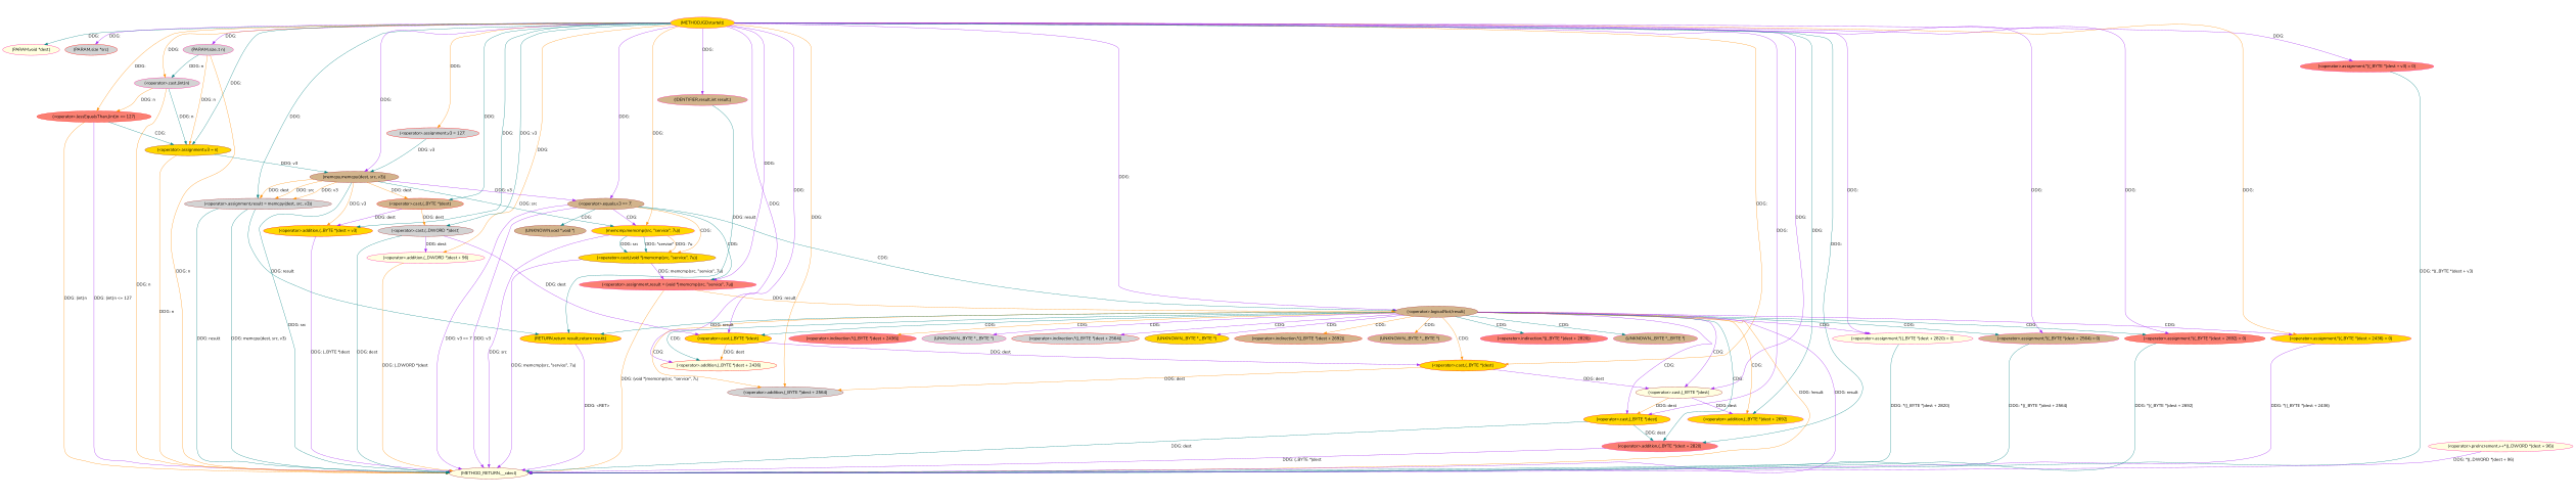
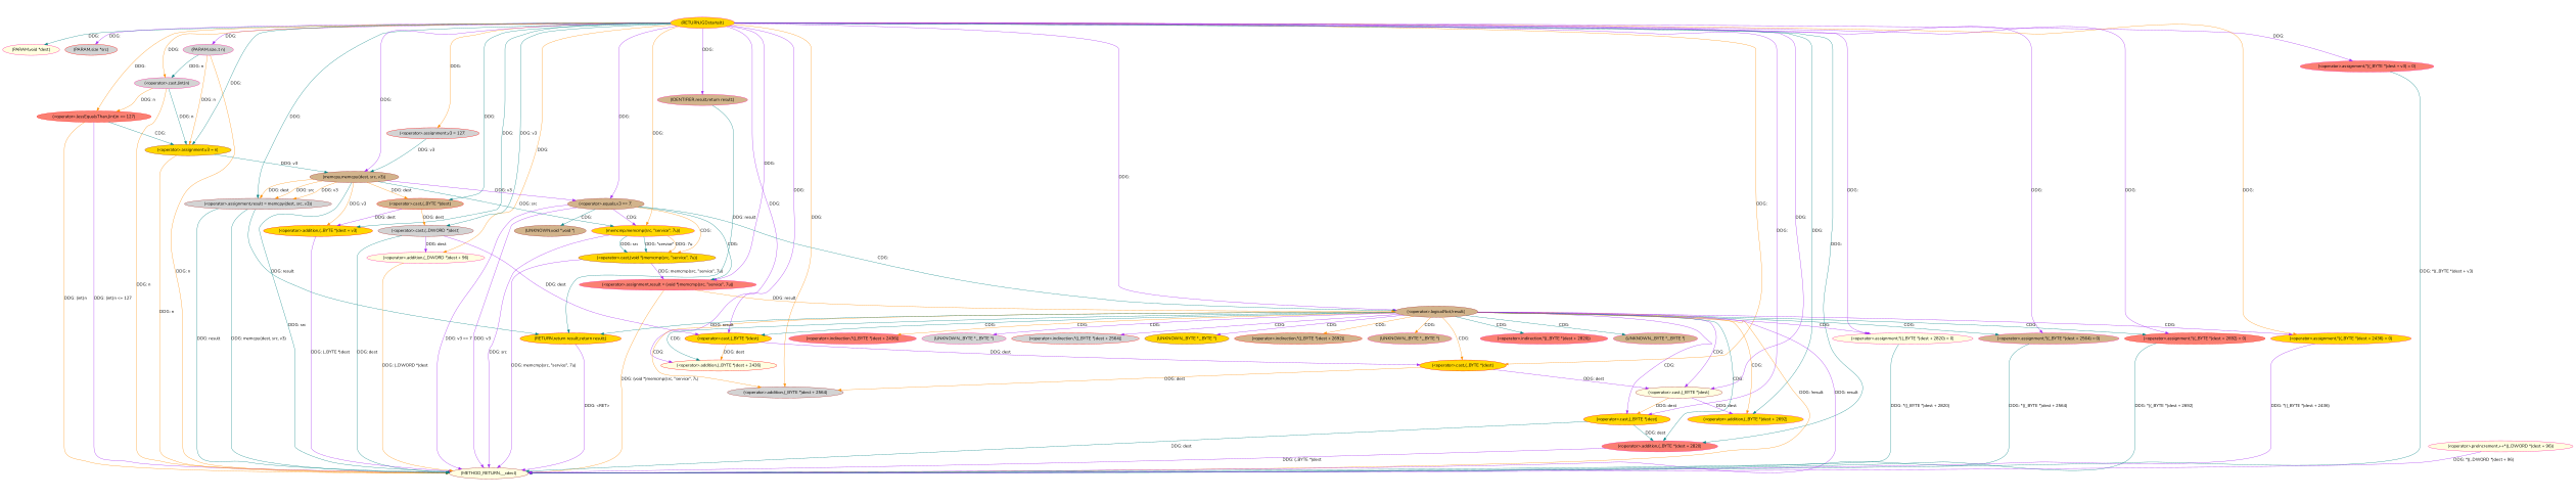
  digraph {
    fontname=Nunito
    node [color=deeppink fillcolor=gold fontname=Nunito style=filled]
    edge [color=purple fontname=Nunito]
-   n1 [label="(METHOD,IGDstartelt)"]
+   n1 [label="(RETURN,IGDstartelt)"]
    n2 [fillcolor=lightyellow label="(PARAM,void *dest)"]
    n3 [color=red fillcolor=lightgrey label="(PARAM,size *src)"]
    n4 [fillcolor=lightgrey label="(PARAM,size_t n)"]
    n5 [color=red fillcolor=lightgrey label="(<operator>.assignment,v3 = 127)"]
    n6 [color=red fillcolor=salmon label="(<operator>.lessEqualsThan,(int)n <= 127)"]
    n7 [fillcolor=lightgrey label="(<operator>.cast,(int)n)"]
    n8 [color=brown label="(<operator>.assignment,v3 = n)"]
    n9 [color=brown fillcolor=lightgrey label="(<operator>.assignment,result = memcpy(dest, src, v3))"]
    n10 [color=brown fillcolor=tan label="(memcpy,memcpy(dest, src, v3))"]
    n11 [fillcolor=salmon label="(<operator>.assignment,*((_BYTE *)dest + v3) = 0)"]
    n12 [color=red label="(<operator>.addition,(_BYTE *)dest + v3)"]
    n13 [color=red fillcolor=tan label="(<operator>.cast,(_BYTE *)dest)"]
    n14 [fillcolor=lightyellow label="(<operator>.addition,(_DWORD *)dest + 96)"]
    n15 [color=brown fillcolor=lightgrey label="(<operator>.cast,(_DWORD *)dest)"]
    n16 [color=brown fillcolor=tan label="(<operator>.equals,v3 == 7)"]
    n17 [fillcolor=salmon label="(<operator>.assignment,result = (void *)memcmp(src, \"service\", 7u))"]
    n18 [label="(memcmp,memcmp(src, \"service\", 7u))"]
    n19 [color=brown fillcolor=tan label="(<operator>.logicalNot,!result)"]
    n20 [label="(<operator>.assignment,*((_BYTE *)dest + 2436) = 0)"]
    n21 [color=red fillcolor=lightyellow label="(<operator>.addition,(_BYTE *)dest + 2436)"]
    n22 [color=red label="(<operator>.cast,(_BYTE *)dest)"]
    n23 [fillcolor=tan label="(<operator>.assignment,*((_BYTE *)dest + 2564) = 0)"]
    n24 [color=brown fillcolor=lightgrey label="(<operator>.addition,(_BYTE *)dest + 2564)"]
    n25 [color=red label="(<operator>.cast,(_BYTE *)dest)"]
    n26 [color=red fillcolor=salmon label="(<operator>.assignment,*((_BYTE *)dest + 2692) = 0)"]
    n27 [label="(<operator>.addition,(_BYTE *)dest + 2692)"]
    n28 [color=brown fillcolor=lightyellow label="(<operator>.cast,(_BYTE *)dest)"]
    n29 [fillcolor=lightyellow label="(<operator>.assignment,*((_BYTE *)dest + 2820) = 0)"]
    n30 [fillcolor=salmon label="(<operator>.addition,(_BYTE *)dest + 2820)"]
    n31 [color=red label="(<operator>.cast,(_BYTE *)dest)"]
-   n32 [fillcolor=tan label="(IDENTIFIER,result,int result;)"]
+   n32 [fillcolor=tan label="(IDENTIFIER,result,return result;)"]
    n33 [color=brown fillcolor=lightyellow label="(METHOD_RETURN,__cdecl)"]
    n34 [color=red label="(RETURN,return result;,return result;)"]
    n35 [color=brown label="(<operator>.cast,(void *)memcmp(src, \"service\", 7u))"]
    n36 [color=brown fillcolor=tan label="(UNKNOWN,void *,void *)"]
    n37 [fillcolor=salmon label="(<operator>.indirection,*((_BYTE *)dest + 2436))"]
    n38 [fillcolor=lightgrey label="(UNKNOWN,_BYTE *,_BYTE *)"]
    n39 [color=red fillcolor=lightgrey label="(<operator>.indirection,*((_BYTE *)dest + 2564))"]
    n40 [color=brown label="(UNKNOWN,_BYTE *,_BYTE *)"]
    n41 [color=red fillcolor=tan label="(<operator>.indirection,*((_BYTE *)dest + 2692))"]
    n42 [fillcolor=tan label="(UNKNOWN,_BYTE *,_BYTE *)"]
    n43 [fillcolor=salmon label="(<operator>.indirection,*((_BYTE *)dest + 2820))"]
    n44 [fillcolor=tan label="(UNKNOWN,_BYTE *,_BYTE *)"]
    n45 [fillcolor=lightyellow label="(<operator>.preIncrement,++*((_DWORD *)dest + 96))"]
    n1 -> n2 [color=teal label="DDG: "]
    n1 -> n3 [label="DDG: "]
    n1 -> n4 [label="DDG: "]
    n1 -> n5 [color=darkorange label="DDG: "]
    n1 -> n6 [color=darkorange label="DDG: "]
    n1 -> n7 [color=darkorange label="DDG: "]
    n1 -> n8 [color=teal label="DDG: "]
    n1 -> n9 [color=teal label="DDG: "]
    n1 -> n10 [label="DDG: "]
    n1 -> n11 [label="DDG: "]
    n1 -> n12 [color=teal label="DDG: "]
    n1 -> n13 [color=teal label="DDG: "]
    n1 -> n14 [color=darkorange label="DDG: "]
    n1 -> n15 [color=teal label="DDG: v3"]
    n1 -> n16 [label="DDG: "]
    n1 -> n17 [label="DDG: "]
    n1 -> n18 [color=darkorange label="DDG: "]
    n1 -> n19 [label="DDG: "]
    n1 -> n20 [color=darkorange label="DDG: "]
    n1 -> n21 [label="DDG: "]
    n1 -> n22 [label="DDG: "]
    n1 -> n23 [label="DDG: "]
    n1 -> n24 [color=darkorange label="DDG: "]
    n1 -> n25 [color=darkorange label="DDG: "]
    n1 -> n26 [label="DDG: "]
    n1 -> n27 [color=teal label="DDG: "]
    n1 -> n28 [label="DDG: "]
    n1 -> n29 [label="DDG: "]
    n1 -> n30 [color=teal label="DDG: "]
    n1 -> n31 [label="DDG: "]
    n1 -> n32 [label="DDG: "]
    n4 -> n7 [color=teal label="DDG: n"]
    n4 -> n8 [color=darkorange label="DDG: n"]
    n4 -> n33 [color=darkorange label="DDG: n"]
    n5 -> n10 [color=teal label="DDG: v3"]
    n6 -> n8 [color=teal label="CDG: "]
    n6 -> n33 [color=darkorange label="DDG: (int)n"]
    n6 -> n33 [label="DDG: (int)n <= 127"]
    n7 -> n6 [color=darkorange label="DDG: n"]
    n7 -> n8 [color=teal label="DDG: n"]
    n7 -> n33 [color=darkorange label="DDG: n"]
    n8 -> n10 [color=teal label="DDG: v3"]
    n8 -> n33 [color=darkorange label="DDG: n"]
    n9 -> n33 [color=teal label="DDG: memcpy(dest, src, v3)"]
    n9 -> n33 [color=teal label="DDG: result"]
    n9 -> n34 [color=teal label="DDG: result"]
    n10 -> n9 [color=darkorange label="DDG: dest"]
    n10 -> n9 [color=darkorange label="DDG: src"]
    n10 -> n9 [color=darkorange label="DDG: v3"]
    n10 -> n12 [color=darkorange label="DDG: v3"]
    n10 -> n13 [color=darkorange label="DDG: dest"]
    n10 -> n16 [label="DDG: v3"]
    n10 -> n18 [color=teal label="DDG: src"]
    n10 -> n33 [color=teal label="DDG: src"]
    n11 -> n33 [color=teal label="DDG: *((_BYTE *)dest + v3)"]
    n12 -> n33 [label="DDG: (_BYTE *)dest"]
    n13 -> n12 [label="DDG: dest"]
    n13 -> n15 [color=darkorange label="DDG: dest"]
    n14 -> n33 [color=darkorange label="DDG: (_DWORD *)dest"]
    n15 -> n14 [label="DDG: dest"]
    n15 -> n22 [label="DDG: dest"]
    n15 -> n33 [color=teal label="DDG: dest"]
    n16 -> n17 [color=teal label="CDG: "]
    n16 -> n18 [label="CDG: "]
    n16 -> n19 [color=teal label="CDG: "]
    n16 -> n33 [label="DDG: v3"]
    n16 -> n33 [label="DDG: v3 == 7"]
    n16 -> n35 [color=darkorange label="CDG: "]
    n16 -> n36 [color=teal label="CDG: "]
    n17 -> n19 [color=darkorange label="DDG: result"]
    n17 -> n33 [color=darkorange label="DDG: (void *)memcmp(src, \"service\", 7u)"]
    n18 -> n33 [label="DDG: src"]
    n18 -> n35 [color=teal label="DDG: src"]
    n18 -> n35 [color=teal label="DDG: \"service\""]
    n18 -> n35 [color=darkorange label="DDG: 7u"]
    n19 -> n20 [label="CDG: "]
    n19 -> n21 [color=teal label="CDG: "]
    n19 -> n22 [color=teal label="CDG: "]
    n19 -> n23 [color=teal label="CDG: "]
    n19 -> n24 [color=darkorange label="CDG: "]
    n19 -> n25 [color=darkorange label="CDG: "]
    n19 -> n26 [color=teal label="CDG: "]
    n19 -> n27 [color=darkorange label="CDG: "]
    n19 -> n28 [label="CDG: "]
    n19 -> n29 [label="CDG: "]
    n19 -> n30 [color=teal label="CDG: "]
    n19 -> n31 [label="CDG: "]
    n19 -> n33 [color=darkorange label="DDG: !result"]
    n19 -> n33 [label="DDG: result"]
    n19 -> n34 [color=teal label="DDG: result"]
    n19 -> n37 [color=darkorange label="CDG: "]
    n19 -> n38 [label="CDG: "]
    n19 -> n39 [label="CDG: "]
    n19 -> n40 [label="CDG: "]
    n19 -> n41 [color=darkorange label="CDG: "]
    n19 -> n42 [color=darkorange label="CDG: "]
    n19 -> n43 [color=teal label="CDG: "]
    n19 -> n44 [color=teal label="CDG: "]
    n20 -> n33 [label="DDG: *((_BYTE *)dest + 2436)"]
    n22 -> n21 [color=darkorange label="DDG: dest"]
    n22 -> n25 [label="DDG: dest"]
    n23 -> n33 [color=teal label="DDG: *((_BYTE *)dest + 2564)"]
    n25 -> n24 [color=darkorange label="DDG: dest"]
    n25 -> n28 [label="DDG: dest"]
    n26 -> n33 [color=teal label="DDG: *((_BYTE *)dest + 2692)"]
    n28 -> n27 [label="DDG: dest"]
    n28 -> n31 [color=darkorange label="DDG: dest"]
    n29 -> n33 [color=teal label="DDG: *((_BYTE *)dest + 2820)"]
    n30 -> n33 [label="DDG: (_BYTE *)dest"]
    n31 -> n30 [color=teal label="DDG: dest"]
    n31 -> n33 [color=teal label="DDG: dest"]
    n32 -> n34 [color=teal label="DDG: result"]
    n34 -> n33 [label="DDG: <RET>"]
    n35 -> n17 [label="DDG: memcmp(src, \"service\", 7u)"]
    n35 -> n33 [label="DDG: memcmp(src, \"service\", 7u)"]
    n45 -> n33 [label="DDG: *((_DWORD *)dest + 96)"]
  }
